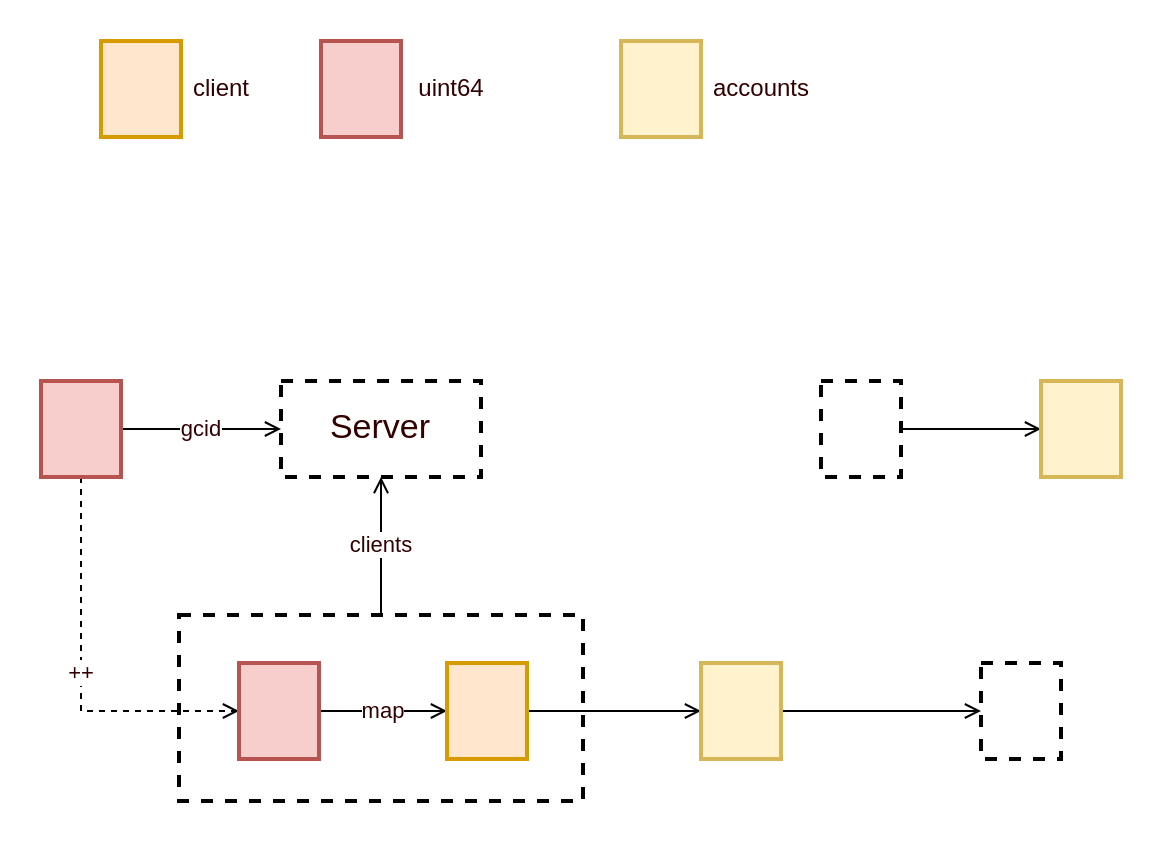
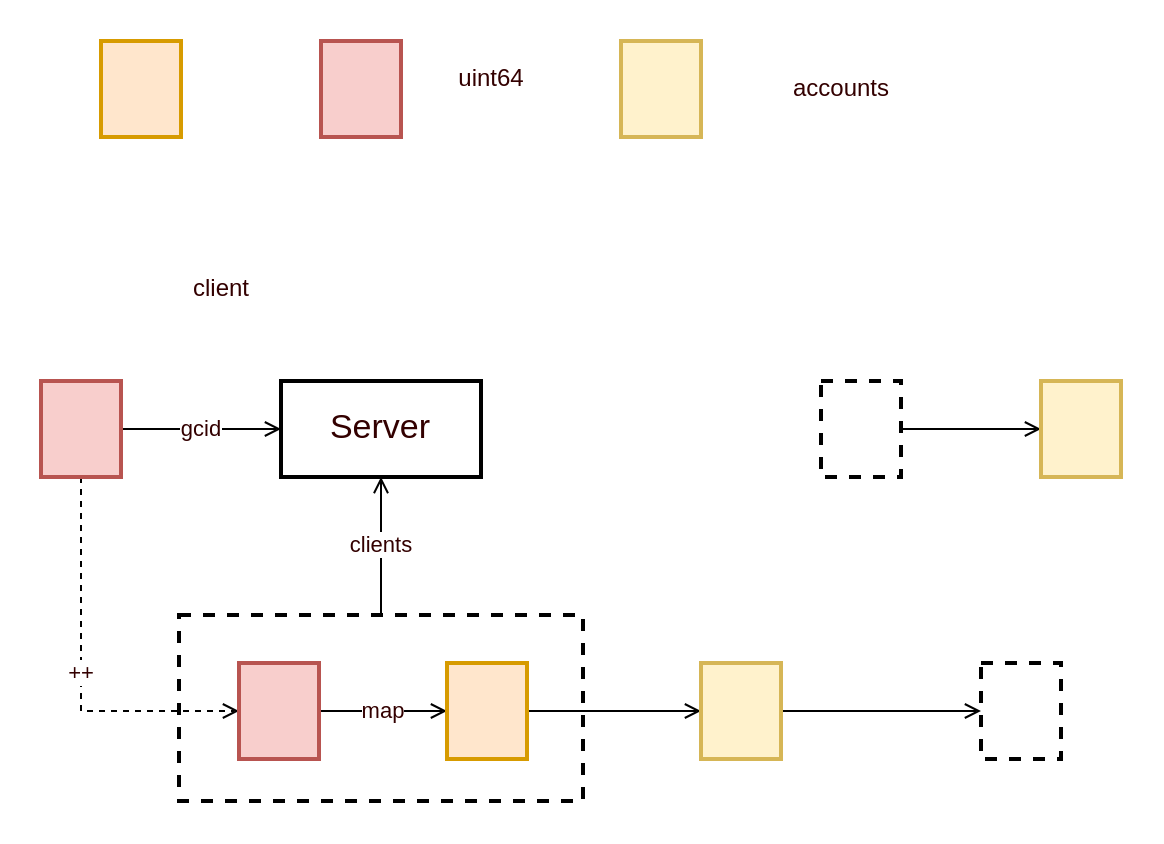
  <mxCell id="0" />
  <mxCell id="1" parent="0" />
  <mxCell id="2" value="" style="rounded=0;whiteSpace=wrap;html=1;strokeWidth=2;fontSize=17;fontColor=#330000;fillColor=none;dashed=1;" parent="1" vertex="1"><mxGeometry x="89" y="307" width="202" height="93" as="geometry" /></mxCell>
- <mxCell id="3" value="Server" style="rounded=0;whiteSpace=wrap;html=1;strokeWidth=2;fontSize=17;fontColor=#330000;fillColor=#ffffff;dashed=1;" parent="1" vertex="1"><mxGeometry x="140" y="190" width="100" height="48" as="geometry" /></mxCell>
+ <mxCell id="3" value="Server" style="rounded=0;whiteSpace=wrap;html=1;strokeWidth=2;fontSize=17;fontColor=#330000;fillColor=#ffffff;" parent="1" vertex="1"><mxGeometry x="140" y="190" width="100" height="48" as="geometry" /></mxCell>
  <mxCell id="4" value="" style="rounded=0;whiteSpace=wrap;html=1;strokeWidth=2;fontSize=17;fillColor=#ffe6cc;strokeColor=#d79b00;" parent="1" vertex="1"><mxGeometry x="50" y="20" width="40" height="48" as="geometry" /></mxCell>
- <mxCell id="5" value="client" style="text;html=1;align=center;verticalAlign=middle;resizable=0;points=[];autosize=1;strokeColor=none;fontColor=#330000;" parent="1" vertex="1"><mxGeometry x="90" y="34" width="40" height="20" as="geometry" /></mxCell>
+ <mxCell id="5" value="client" style="text;html=1;align=center;verticalAlign=middle;resizable=0;points=[];autosize=1;strokeColor=none;fontColor=#330000;" parent="1" vertex="1"><mxGeometry x="90" y="134" width="40" height="20" as="geometry" /></mxCell>
  <mxCell id="6" value="gcid" style="edgeStyle=orthogonalEdgeStyle;rounded=0;orthogonalLoop=1;jettySize=auto;html=1;fontColor=#330000;startArrow=none;startFill=0;endArrow=open;endFill=0;" parent="1" source="8" target="3" edge="1"><mxGeometry relative="1" as="geometry" /></mxCell>
  <mxCell id="7" value="++" style="edgeStyle=orthogonalEdgeStyle;rounded=0;orthogonalLoop=1;jettySize=auto;html=1;fontColor=#330000;startArrow=none;startFill=0;endArrow=open;endFill=0;dashed=1;entryX=0;entryY=0.5;entryDx=0;entryDy=0;exitX=0.5;exitY=1;exitDx=0;exitDy=0;" parent="1" source="8" target="10" edge="1"><mxGeometry relative="1" as="geometry" /></mxCell>
  <mxCell id="8" value="" style="rounded=0;whiteSpace=wrap;html=1;strokeWidth=2;fontSize=17;fillColor=#f8cecc;strokeColor=#b85450;" parent="1" vertex="1"><mxGeometry x="20" y="190" width="40" height="48" as="geometry" /></mxCell>
  <mxCell id="9" value="map" style="edgeStyle=orthogonalEdgeStyle;rounded=0;orthogonalLoop=1;jettySize=auto;html=1;fontColor=#330000;startArrow=none;startFill=0;endArrow=open;endFill=0;" parent="1" source="10" target="14" edge="1"><mxGeometry relative="1" as="geometry" /></mxCell>
  <mxCell id="10" value="" style="rounded=0;whiteSpace=wrap;html=1;strokeWidth=2;fontSize=17;fillColor=#f8cecc;strokeColor=#b85450;" parent="1" vertex="1"><mxGeometry x="119" y="331" width="40" height="48" as="geometry" /></mxCell>
  <mxCell id="11" value="" style="rounded=0;whiteSpace=wrap;html=1;strokeWidth=2;fontSize=17;fillColor=#f8cecc;strokeColor=#b85450;" parent="1" vertex="1"><mxGeometry x="160" y="20" width="40" height="48" as="geometry" /></mxCell>
- <mxCell id="12" value="uint64" style="text;html=1;align=center;verticalAlign=middle;resizable=0;points=[];autosize=1;strokeColor=none;fontColor=#330000;" parent="1" vertex="1"><mxGeometry x="200" y="34" width="50" height="20" as="geometry" /></mxCell>
+ <mxCell id="12" value="uint64" style="text;html=1;align=center;verticalAlign=middle;resizable=0;points=[];autosize=1;strokeColor=none;fontColor=#330000;" parent="1" vertex="1"><mxGeometry x="220" y="29" width="50" height="20" as="geometry" /></mxCell>
  <mxCell id="13" style="edgeStyle=orthogonalEdgeStyle;rounded=0;orthogonalLoop=1;jettySize=auto;html=1;exitX=1;exitY=0.5;exitDx=0;exitDy=0;entryX=0;entryY=0.5;entryDx=0;entryDy=0;fontColor=#330000;startArrow=none;startFill=0;endArrow=open;endFill=0;" parent="1" source="14" target="22" edge="1"><mxGeometry relative="1" as="geometry" /></mxCell>
  <mxCell id="14" value="" style="rounded=0;whiteSpace=wrap;html=1;strokeWidth=2;fontSize=17;fillColor=#ffe6cc;strokeColor=#d79b00;" parent="1" vertex="1"><mxGeometry x="223" y="331" width="40" height="48" as="geometry" /></mxCell>
  <mxCell id="15" value="clients" style="edgeStyle=orthogonalEdgeStyle;rounded=0;orthogonalLoop=1;jettySize=auto;html=1;exitX=0.5;exitY=0;exitDx=0;exitDy=0;entryX=0.5;entryY=1;entryDx=0;entryDy=0;fontColor=#330000;startArrow=none;startFill=0;endArrow=open;endFill=0;" parent="1" source="2" target="3" edge="1"><mxGeometry relative="1" as="geometry" /></mxCell>
  <mxCell id="16" value="" style="edgeStyle=orthogonalEdgeStyle;rounded=0;orthogonalLoop=1;jettySize=auto;html=1;fontColor=#330000;startArrow=none;startFill=0;endArrow=open;endFill=0;" parent="1" source="17" target="18" edge="1"><mxGeometry relative="1" as="geometry" /></mxCell>
  <mxCell id="17" value="" style="rounded=0;whiteSpace=wrap;html=1;strokeWidth=2;fontSize=17;dashed=1;fontColor=#330000;fillColor=#ffffff;" parent="1" vertex="1"><mxGeometry x="410" y="190" width="40" height="48" as="geometry" /></mxCell>
  <mxCell id="18" value="" style="rounded=0;whiteSpace=wrap;html=1;strokeWidth=2;fontSize=17;fillColor=#fff2cc;strokeColor=#d6b656;" parent="1" vertex="1"><mxGeometry x="520" y="190" width="40" height="48" as="geometry" /></mxCell>
  <mxCell id="19" value="" style="rounded=0;whiteSpace=wrap;html=1;strokeWidth=2;fontSize=17;fillColor=#fff2cc;strokeColor=#d6b656;" parent="1" vertex="1"><mxGeometry x="310" y="20" width="40" height="48" as="geometry" /></mxCell>
- <mxCell id="20" value="accounts" style="text;html=1;align=center;verticalAlign=middle;resizable=0;points=[];autosize=1;strokeColor=none;fontColor=#330000;" parent="1" vertex="1"><mxGeometry x="350" y="34" width="60" height="20" as="geometry" /></mxCell>
+ <mxCell id="20" value="accounts" style="text;html=1;align=center;verticalAlign=middle;resizable=0;points=[];autosize=1;strokeColor=none;fontColor=#330000;" parent="1" vertex="1"><mxGeometry x="390" y="34" width="60" height="20" as="geometry" /></mxCell>
  <mxCell id="21" style="edgeStyle=orthogonalEdgeStyle;rounded=0;orthogonalLoop=1;jettySize=auto;html=1;exitX=1;exitY=0.5;exitDx=0;exitDy=0;fontColor=#330000;startArrow=none;startFill=0;endArrow=open;endFill=0;entryX=0;entryY=0.5;entryDx=0;entryDy=0;" parent="1" source="22" target="23" edge="1"><mxGeometry relative="1" as="geometry"><mxPoint x="480" y="355" as="targetPoint" /></mxGeometry></mxCell>
  <mxCell id="22" value="" style="rounded=0;whiteSpace=wrap;html=1;strokeWidth=2;fontSize=17;fillColor=#fff2cc;strokeColor=#d6b656;" parent="1" vertex="1"><mxGeometry x="350" y="331" width="40" height="48" as="geometry" /></mxCell>
  <mxCell id="23" value="" style="rounded=0;whiteSpace=wrap;html=1;strokeWidth=2;fontSize=17;dashed=1;fontColor=#330000;fillColor=#ffffff;" parent="1" vertex="1"><mxGeometry x="490" y="331" width="40" height="48" as="geometry" /></mxCell>
